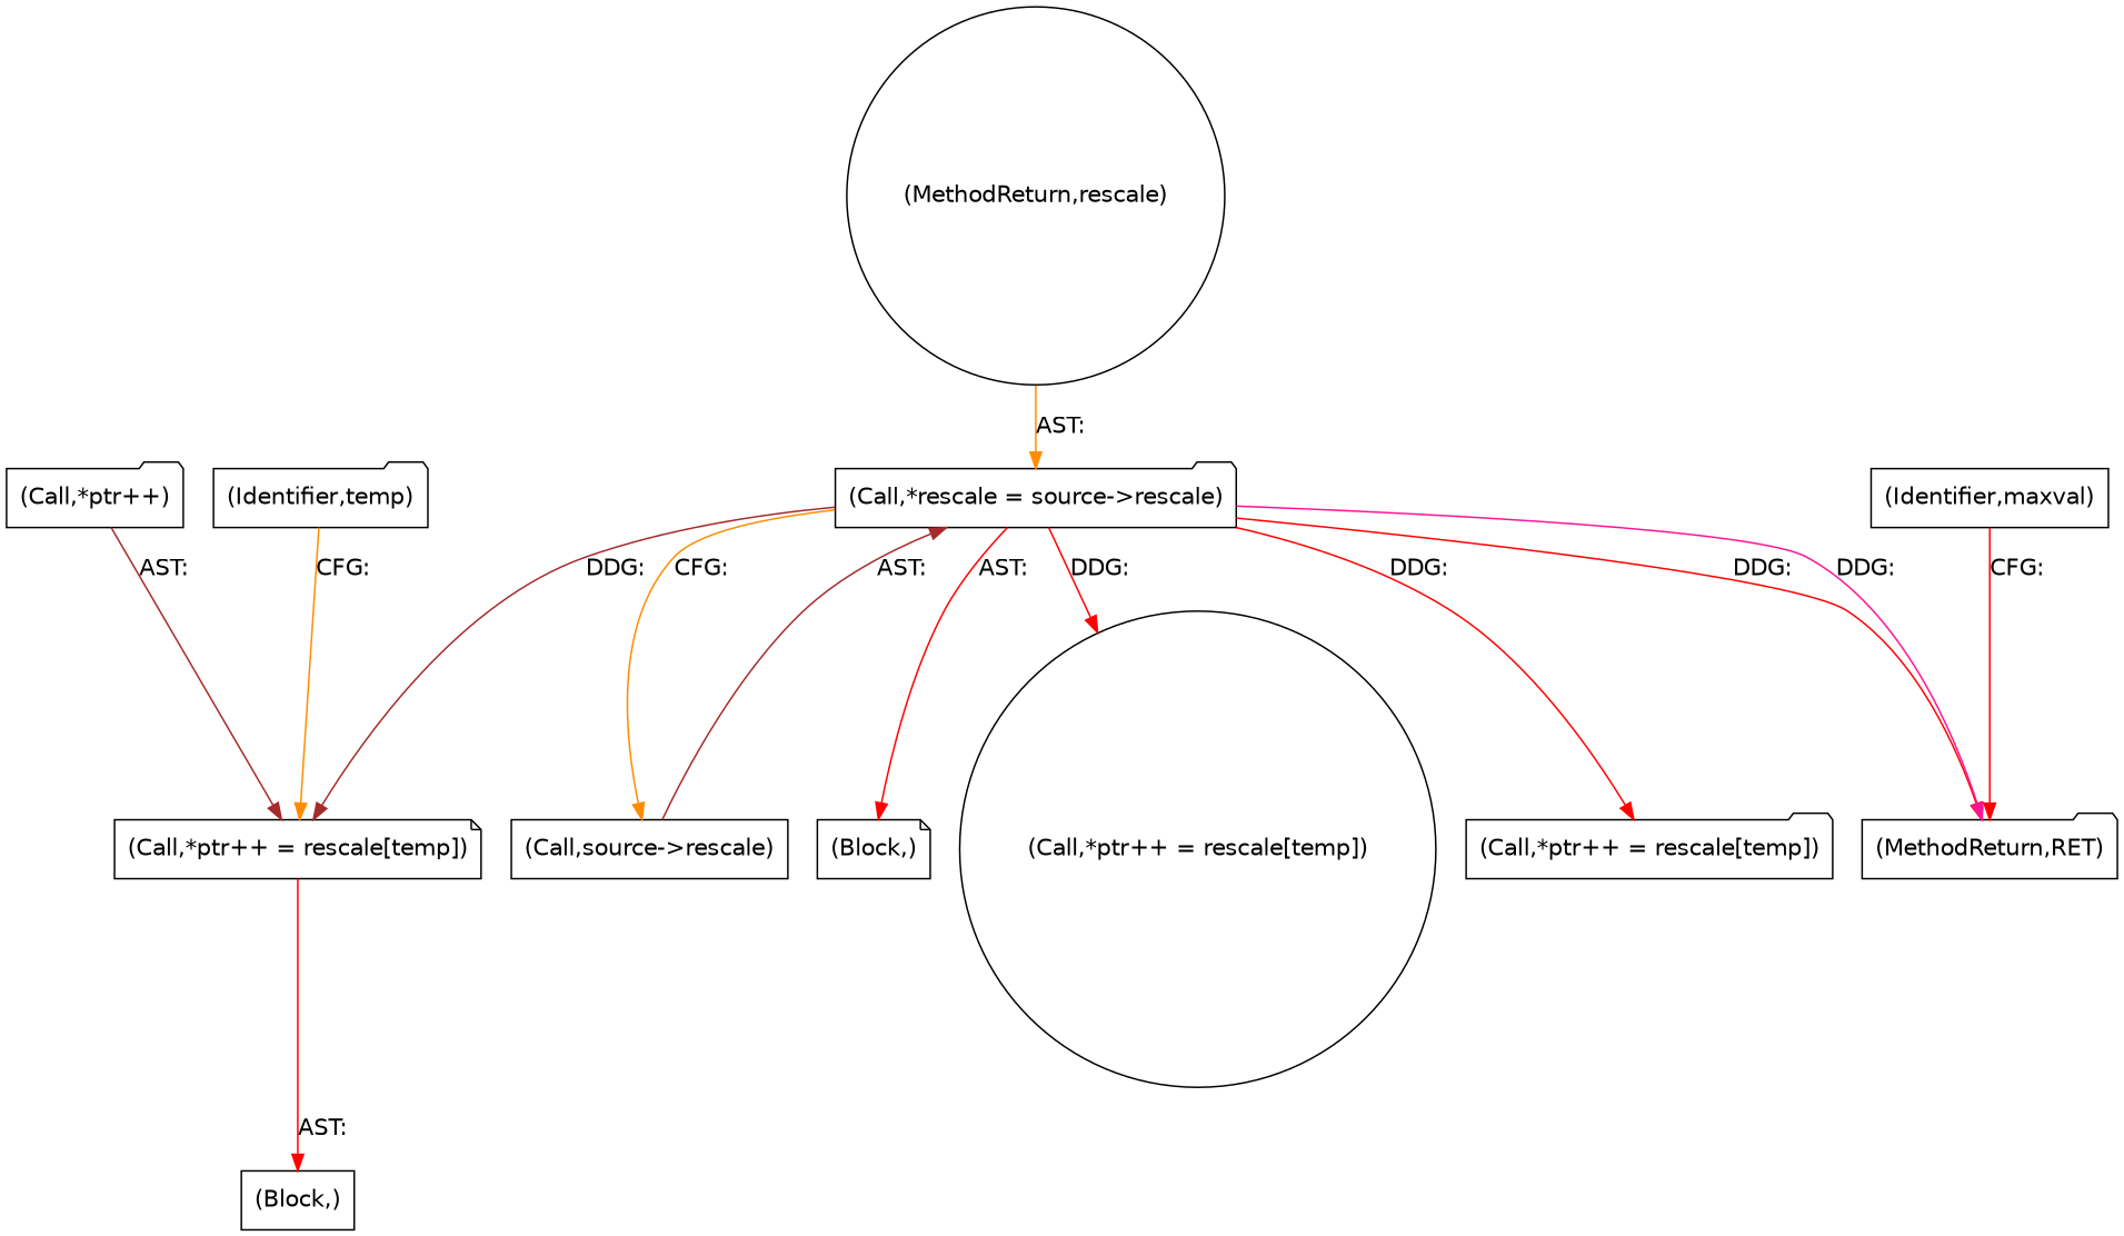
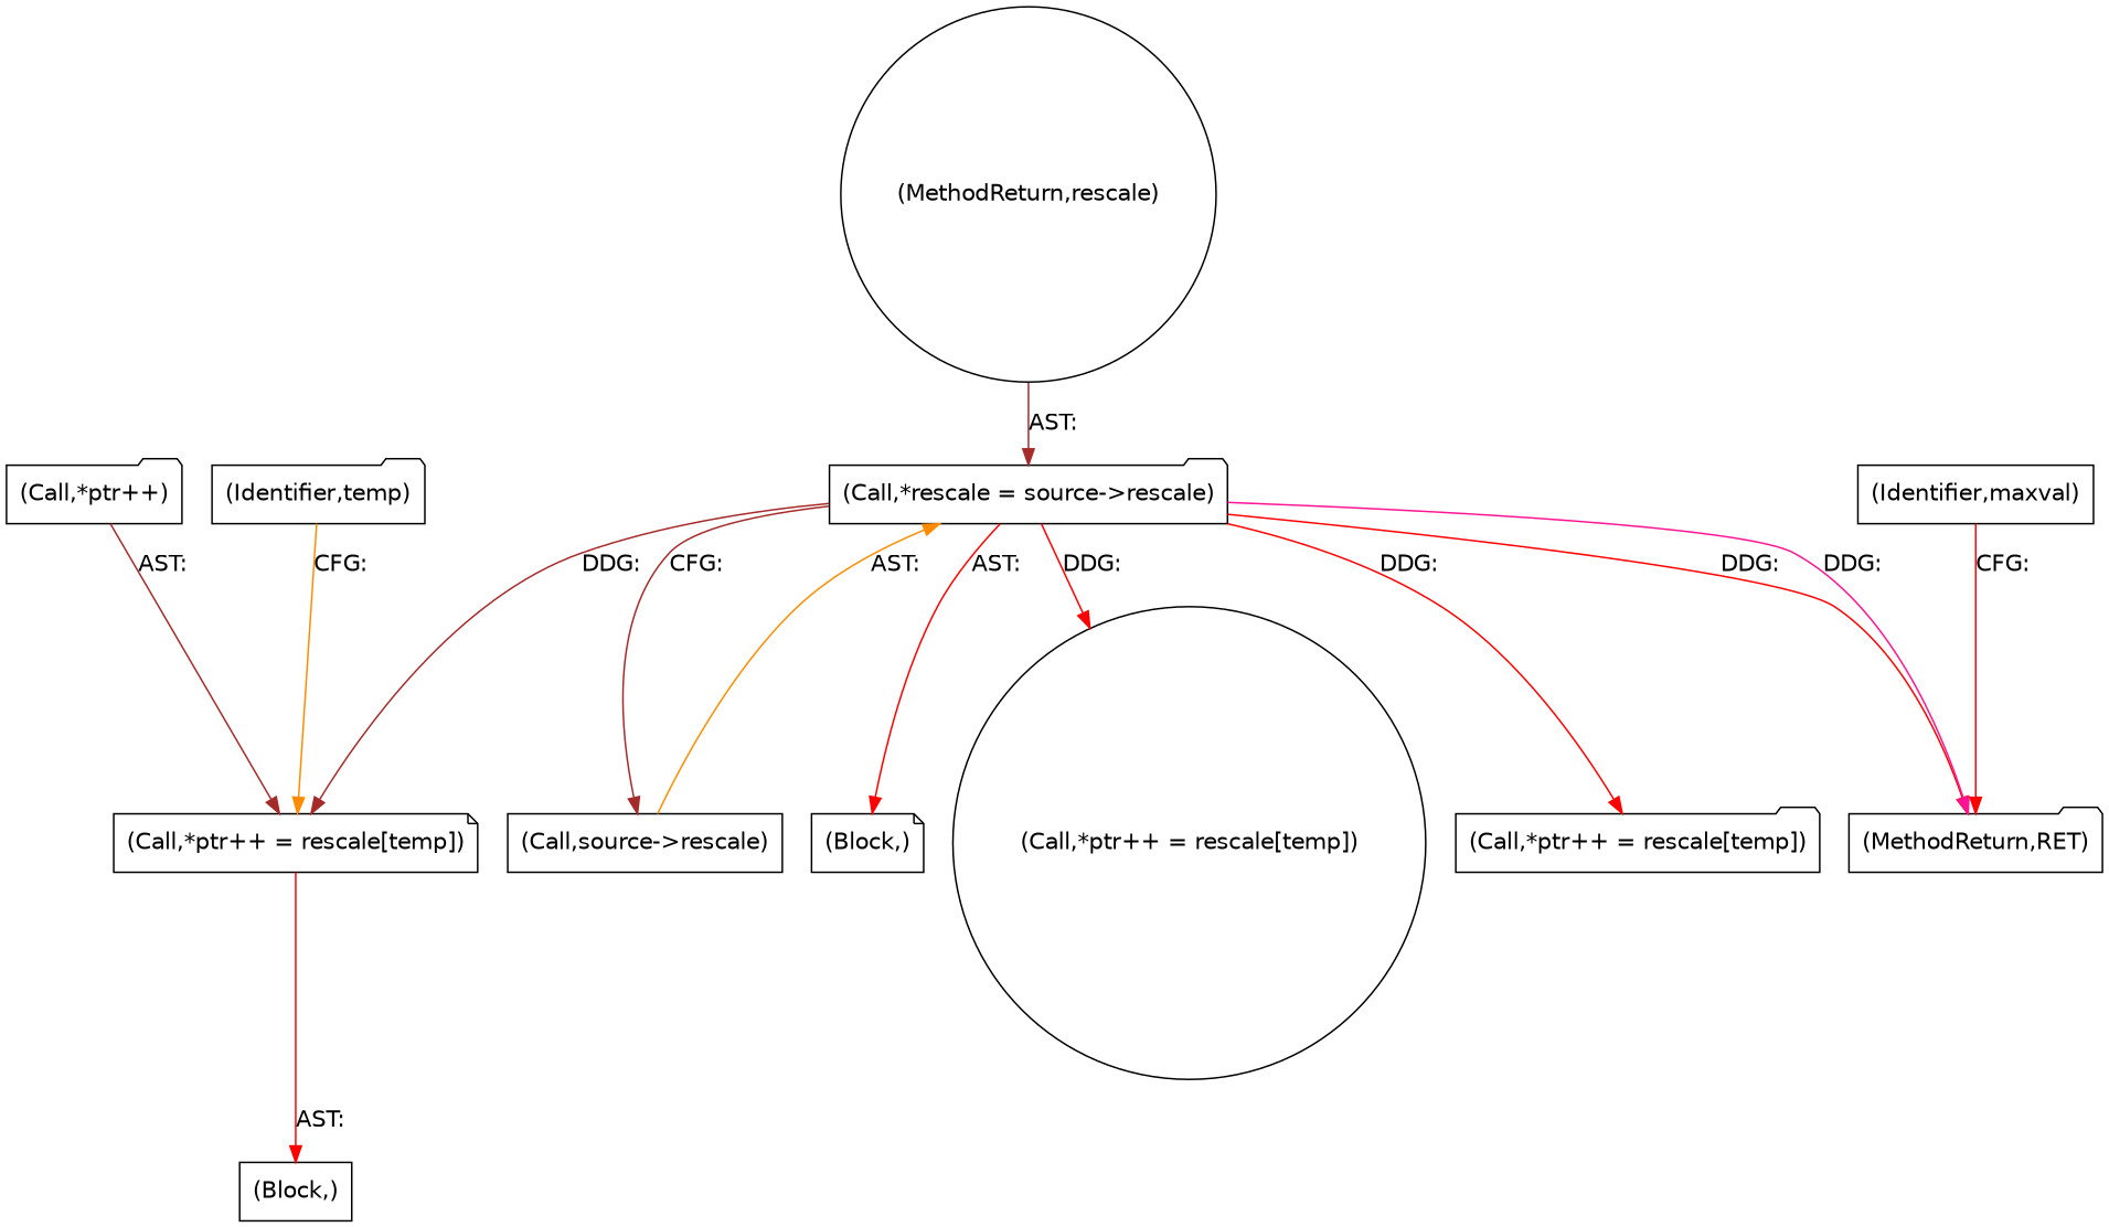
  digraph {
    fontname="DejaVu Sans"
    node [fontname="DejaVu Sans" shape=folder]
    edge [color=red fontname="DejaVu Sans"]
    n1 [label="(Call,*ptr++ = rescale[temp])" shape=note]
    n2 [label="(Block,)" shape=box]
    n3 [label="(Call,*rescale = source->rescale)"]
    n4 [label="(Call,*ptr++ = rescale[temp])"]
    n5 [label="(Call,source->rescale)" shape=box]
    n6 [label="(MethodReturn,RET)"]
    n7 [label="(Block,)" shape=note]
    n8 [label="(Call,*ptr++ = rescale[temp])" shape=circle]
    n9 [label="(Call,*ptr++)"]
    n10 [label="(MethodReturn,rescale)" shape=circle]
    n11 [label="(Identifier,maxval)" shape=box]
    n12 [label="(Identifier,temp)"]
    n1 -> n2 [label="AST: "]
    n3 -> n1 [color=brown label="DDG: "]
    n3 -> n4 [label="DDG: "]
-   n3 -> n5 [color=darkorange label="CFG: "]
+   n3 -> n5 [color=brown label="CFG: "]
    n3 -> n6 [label="DDG: "]
    n3 -> n6 [color=deeppink label="DDG: "]
    n3 -> n7 [label="AST: "]
    n3 -> n8 [label="DDG: "]
-   n5 -> n3 [color=brown label="AST: "]
+   n5 -> n3 [color=darkorange label="AST: "]
    n9 -> n1 [color=brown label="AST: "]
-   n10 -> n3 [color=darkorange label="AST: "]
+   n10 -> n3 [color=brown label="AST: "]
    n11 -> n6 [label="CFG: "]
    n12 -> n1 [color=darkorange label="CFG: "]
  }
